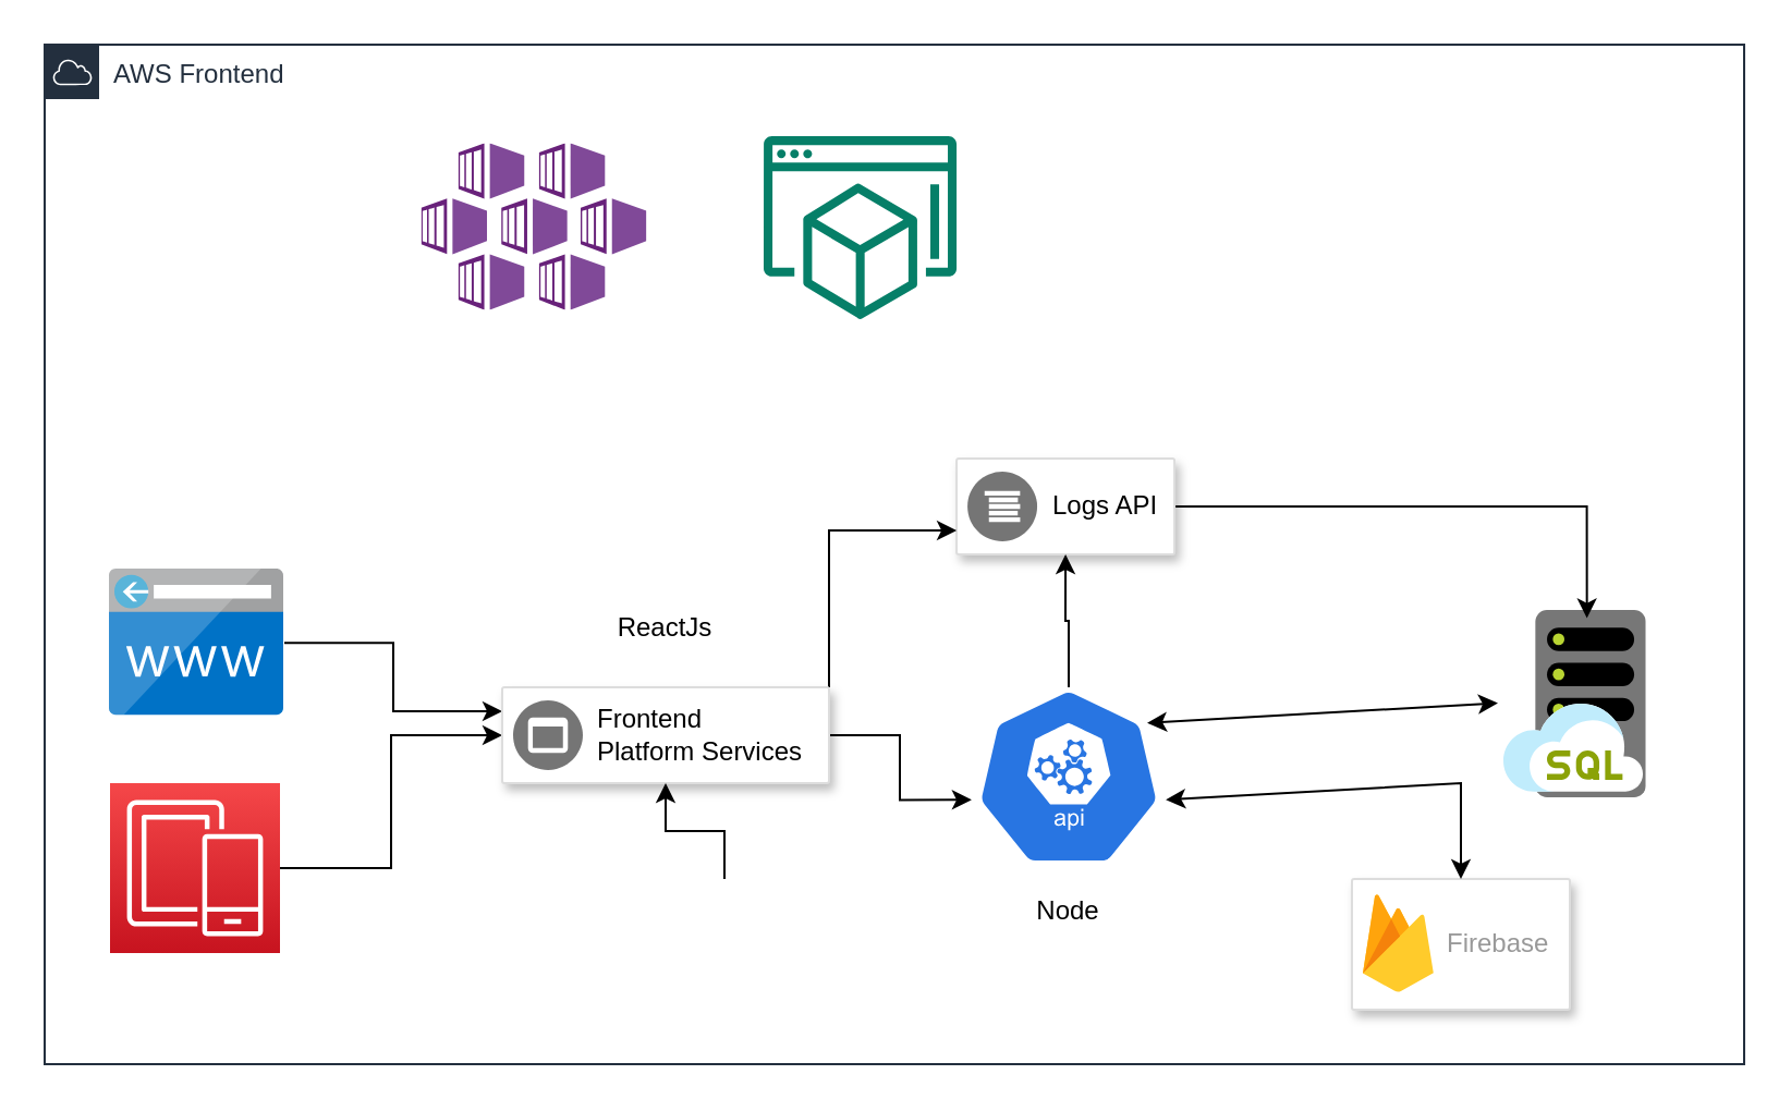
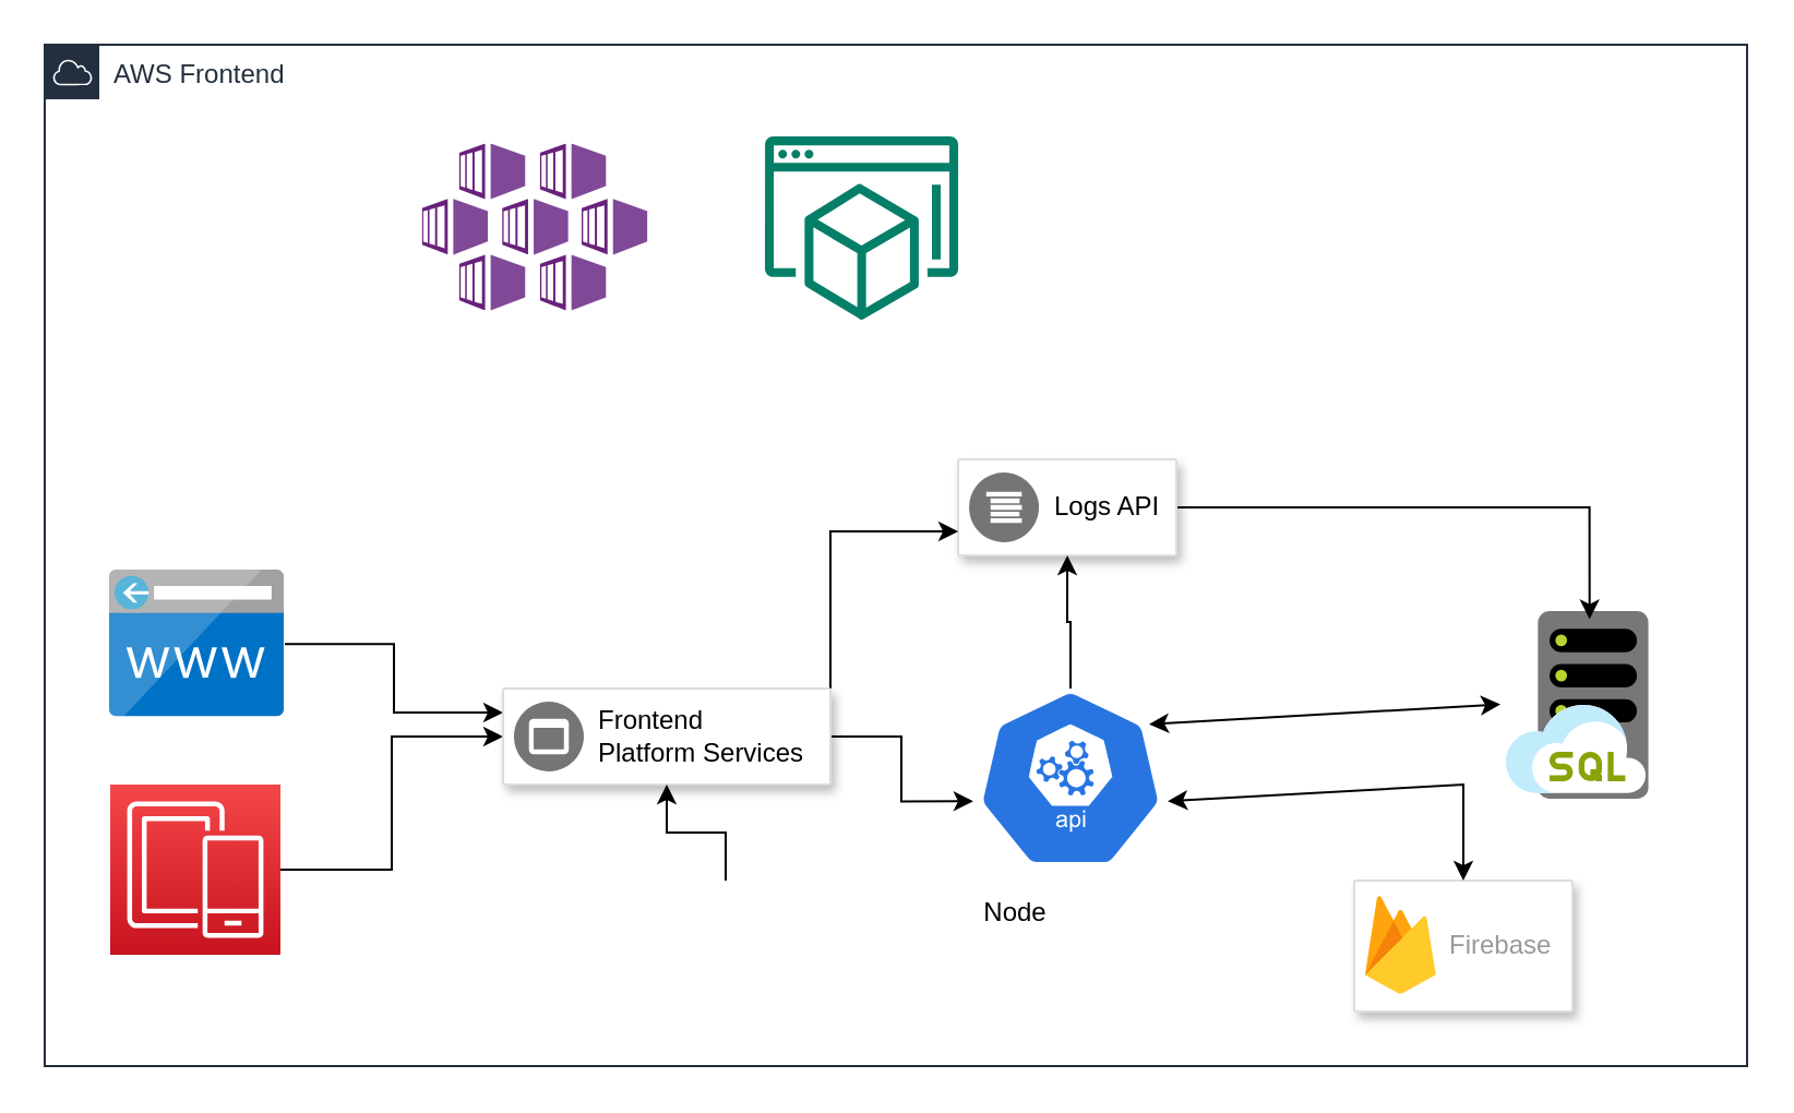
  <mxCell id="0" />
  <mxCell id="1" parent="0" />
  <mxCell id="2" value="AWS Frontend" style="points=[[0,0],[0.25,0],[0.5,0],[0.75,0],[1,0],[1,0.25],[1,0.5],[1,0.75],[1,1],[0.75,1],[0.5,1],[0.25,1],[0,1],[0,0.75],[0,0.5],[0,0.25]];outlineConnect=0;gradientColor=none;html=1;whiteSpace=wrap;fontSize=12;fontStyle=0;container=1;pointerEvents=0;collapsible=0;recursiveResize=0;shape=mxgraph.aws4.group;grIcon=mxgraph.aws4.group_aws_cloud;strokeColor=#232F3E;fillColor=none;verticalAlign=top;align=left;spacingLeft=30;fontColor=#232F3E;dashed=0;" vertex="1" parent="1"><mxGeometry x="20" y="20" width="780" height="468" as="geometry" /></mxCell>
  <mxCell id="3" value="" style="sketch=0;outlineConnect=0;fontColor=#232F3E;gradientColor=none;fillColor=#067F68;strokeColor=none;dashed=0;verticalLabelPosition=bottom;verticalAlign=top;align=center;html=1;fontSize=12;fontStyle=0;aspect=fixed;shape=mxgraph.aws4.workspaces_workspaces_web;" vertex="1" parent="2"><mxGeometry x="330" y="42" width="88.54" height="84" as="geometry" /></mxCell>
  <mxCell id="4" style="edgeStyle=orthogonalEdgeStyle;rounded=0;orthogonalLoop=1;jettySize=auto;html=1;entryX=0;entryY=0.5;entryDx=0;entryDy=0;exitX=1;exitY=0.5;exitDx=0;exitDy=0;exitPerimeter=0;" edge="1" parent="2" source="5" target="18"><mxGeometry relative="1" as="geometry"><mxPoint x="150" y="317.0" as="sourcePoint" /></mxGeometry></mxCell>
  <mxCell id="5" value="" style="sketch=0;points=[[0,0,0],[0.25,0,0],[0.5,0,0],[0.75,0,0],[1,0,0],[0,1,0],[0.25,1,0],[0.5,1,0],[0.75,1,0],[1,1,0],[0,0.25,0],[0,0.5,0],[0,0.75,0],[1,0.25,0],[1,0.5,0],[1,0.75,0]];outlineConnect=0;fontColor=#232F3E;gradientColor=#F54749;gradientDirection=north;fillColor=#C7131F;strokeColor=#ffffff;dashed=0;verticalLabelPosition=bottom;verticalAlign=top;align=center;html=1;fontSize=12;fontStyle=0;aspect=fixed;shape=mxgraph.aws4.resourceIcon;resIcon=mxgraph.aws4.mobile;" vertex="1" parent="2"><mxGeometry x="30" y="339" width="78" height="78" as="geometry" /></mxCell>
  <mxCell id="6" value="" style="sketch=0;aspect=fixed;html=1;points=[];align=center;image;fontSize=12;image=img/lib/mscae/Kubernetes_Services.svg;" vertex="1" parent="2"><mxGeometry x="173.31" y="45.75" width="103.38" height="76.5" as="geometry" /></mxCell>
  <mxCell id="7" value="" style="sketch=0;aspect=fixed;html=1;points=[];align=center;image;fontSize=12;image=img/lib/mscae/SQL_Managed_Instances.svg;" vertex="1" parent="2"><mxGeometry x="670" y="260" width="65.36" height="86" as="geometry" /></mxCell>
  <mxCell id="8" style="edgeStyle=orthogonalEdgeStyle;rounded=0;orthogonalLoop=1;jettySize=auto;html=1;entryX=0;entryY=0.25;entryDx=0;entryDy=0;" edge="1" parent="2" source="9" target="18"><mxGeometry relative="1" as="geometry" /></mxCell>
  <mxCell id="9" value="" style="sketch=0;aspect=fixed;html=1;points=[];align=center;image;fontSize=12;image=img/lib/mscae/CustomDomain.svg;" vertex="1" parent="2"><mxGeometry x="30" y="241" width="80" height="67.2" as="geometry" /></mxCell>
  <mxCell id="10" style="edgeStyle=orthogonalEdgeStyle;rounded=0;orthogonalLoop=1;jettySize=auto;html=1;entryX=0.579;entryY=0.038;entryDx=0;entryDy=0;entryPerimeter=0;" edge="1" parent="2" source="11" target="7"><mxGeometry relative="1" as="geometry" /></mxCell>
  <mxCell id="11" value="" style="strokeColor=#dddddd;shadow=1;strokeWidth=1;rounded=1;absoluteArcSize=1;arcSize=2;" vertex="1" parent="2"><mxGeometry x="418.54" y="190" width="100" height="44" as="geometry" /></mxCell>
  <mxCell id="12" value="Logs API" style="sketch=0;dashed=0;connectable=0;html=1;fillColor=#757575;strokeColor=none;shape=mxgraph.gcp2.logs_api;part=1;labelPosition=right;verticalLabelPosition=middle;align=left;verticalAlign=middle;spacingLeft=5;fontSize=12;" vertex="1" parent="11"><mxGeometry y="0.5" width="32" height="32" relative="1" as="geometry"><mxPoint x="5" y="-16" as="offset" /></mxGeometry></mxCell>
  <mxCell id="13" style="edgeStyle=orthogonalEdgeStyle;rounded=0;orthogonalLoop=1;jettySize=auto;html=1;exitX=0.5;exitY=0;exitDx=0;exitDy=0;exitPerimeter=0;entryX=0.5;entryY=1;entryDx=0;entryDy=0;" edge="1" parent="2" source="14" target="11"><mxGeometry relative="1" as="geometry" /></mxCell>
  <mxCell id="14" value="" style="sketch=0;html=1;dashed=0;whitespace=wrap;fillColor=#2875E2;strokeColor=#ffffff;points=[[0.005,0.63,0],[0.1,0.2,0],[0.9,0.2,0],[0.5,0,0],[0.995,0.63,0],[0.72,0.99,0],[0.5,1,0],[0.28,0.99,0]];shape=mxgraph.kubernetes.icon;prIcon=api" vertex="1" parent="2"><mxGeometry x="425" y="295" width="90" height="82" as="geometry" /></mxCell>
  <mxCell id="15" value="" style="shape=image;html=1;verticalAlign=top;verticalLabelPosition=bottom;labelBackgroundColor=#ffffff;imageAspect=0;aspect=fixed;image=https://cdn1.iconfinder.com/data/icons/unicons-line-vol-5/24/react-128.png" vertex="1" parent="2"><mxGeometry x="20" y="40" width="88" height="88" as="geometry" /></mxCell>
  <mxCell id="16" style="edgeStyle=orthogonalEdgeStyle;rounded=0;orthogonalLoop=1;jettySize=auto;html=1;entryX=0.005;entryY=0.63;entryDx=0;entryDy=0;entryPerimeter=0;" edge="1" parent="2" source="18" target="14"><mxGeometry relative="1" as="geometry"><mxPoint x="440" y="317.0" as="targetPoint" /></mxGeometry></mxCell>
  <mxCell id="17" style="edgeStyle=orthogonalEdgeStyle;rounded=0;orthogonalLoop=1;jettySize=auto;html=1;exitX=1;exitY=0;exitDx=0;exitDy=0;entryX=0;entryY=0.75;entryDx=0;entryDy=0;" edge="1" parent="2" source="18" target="11"><mxGeometry relative="1" as="geometry" /></mxCell>
  <mxCell id="18" value="" style="strokeColor=#dddddd;shadow=1;strokeWidth=1;rounded=1;absoluteArcSize=1;arcSize=2;" vertex="1" parent="2"><mxGeometry x="210" y="295" width="150" height="44" as="geometry" /></mxCell>
  <mxCell id="19" value="Frontend&#10;Platform Services" style="sketch=0;dashed=0;connectable=0;html=1;fillColor=#757575;strokeColor=none;shape=mxgraph.gcp2.frontend_platform_services;part=1;labelPosition=right;verticalLabelPosition=middle;align=left;verticalAlign=middle;spacingLeft=5;fontSize=12;" vertex="1" parent="18"><mxGeometry y="0.5" width="32" height="32" relative="1" as="geometry"><mxPoint x="5" y="-16" as="offset" /></mxGeometry></mxCell>
  <mxCell id="20" style="edgeStyle=orthogonalEdgeStyle;rounded=0;orthogonalLoop=1;jettySize=auto;html=1;entryX=0.5;entryY=1;entryDx=0;entryDy=0;" edge="1" parent="2" source="21" target="18"><mxGeometry relative="1" as="geometry" /></mxCell>
  <mxCell id="21" value="" style="shape=image;html=1;verticalAlign=top;verticalLabelPosition=bottom;labelBackgroundColor=#ffffff;imageAspect=0;aspect=fixed;image=https://cdn0.iconfinder.com/data/icons/logos-brands/24/logo_brand_brands_logos_maps_google-128.png" vertex="1" parent="2"><mxGeometry x="278" y="383" width="68" height="68" as="geometry" /></mxCell>
- <mxCell id="22" value="ReactJs" style="text;html=1;strokeColor=none;fillColor=none;align=center;verticalAlign=middle;whiteSpace=wrap;rounded=0;" vertex="1" parent="2"><mxGeometry x="255" y="253" width="60" height="30" as="geometry" /></mxCell>
- <mxCell id="23" value="Node" style="text;html=1;strokeColor=none;fillColor=none;align=center;verticalAlign=middle;whiteSpace=wrap;rounded=0;" vertex="1" parent="2"><mxGeometry x="440" y="383" width="60" height="30" as="geometry" /></mxCell>
+ <mxCell id="23" value="Node" style="text;html=1;strokeColor=none;fillColor=none;align=center;verticalAlign=middle;whiteSpace=wrap;rounded=0;" vertex="1" parent="2"><mxGeometry x="415" y="383" width="60" height="30" as="geometry" /></mxCell>
  <mxCell id="24" value="" style="strokeColor=#dddddd;shadow=1;strokeWidth=1;rounded=1;absoluteArcSize=1;arcSize=2;" vertex="1" parent="2"><mxGeometry x="600" y="383" width="100" height="60" as="geometry" /></mxCell>
  <mxCell id="25" value="Firebase" style="sketch=0;dashed=0;connectable=0;html=1;fillColor=#5184F3;strokeColor=none;shape=mxgraph.gcp2.firebase;part=1;labelPosition=right;verticalLabelPosition=middle;align=left;verticalAlign=middle;spacingLeft=5;fontColor=#999999;fontSize=12;" vertex="1" parent="24"><mxGeometry width="32.4" height="45" relative="1" as="geometry"><mxPoint x="5" y="7" as="offset" /></mxGeometry></mxCell>
  <mxCell id="26" value="" style="endArrow=classic;startArrow=classic;html=1;rounded=0;exitX=0.9;exitY=0.2;exitDx=0;exitDy=0;exitPerimeter=0;entryX=-0.046;entryY=0.491;entryDx=0;entryDy=0;entryPerimeter=0;" edge="1" parent="2" source="14" target="7"><mxGeometry width="50" height="50" relative="1" as="geometry"><mxPoint x="550" y="360" as="sourcePoint" /><mxPoint x="600" y="310" as="targetPoint" /></mxGeometry></mxCell>
  <mxCell id="27" value="" style="endArrow=classic;startArrow=classic;html=1;rounded=0;exitX=0.995;exitY=0.63;exitDx=0;exitDy=0;exitPerimeter=0;entryX=0.5;entryY=0;entryDx=0;entryDy=0;" edge="1" parent="2" source="14" target="24"><mxGeometry width="50" height="50" relative="1" as="geometry"><mxPoint x="300" y="290" as="sourcePoint" /><mxPoint x="350" y="240" as="targetPoint" /><Array as="points"><mxPoint x="650" y="339" /></Array></mxGeometry></mxCell>
